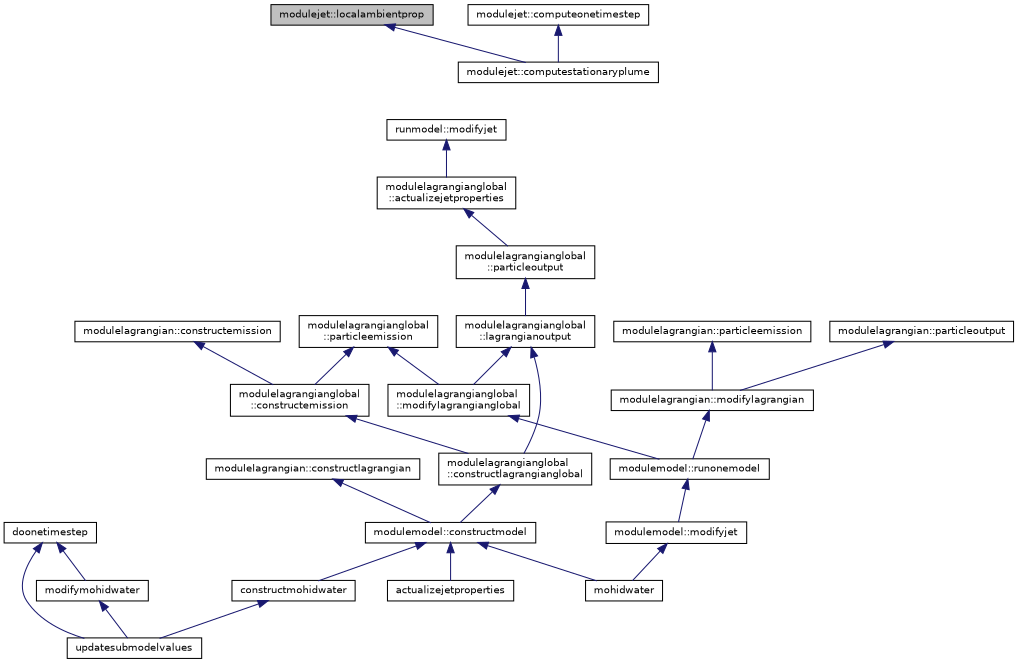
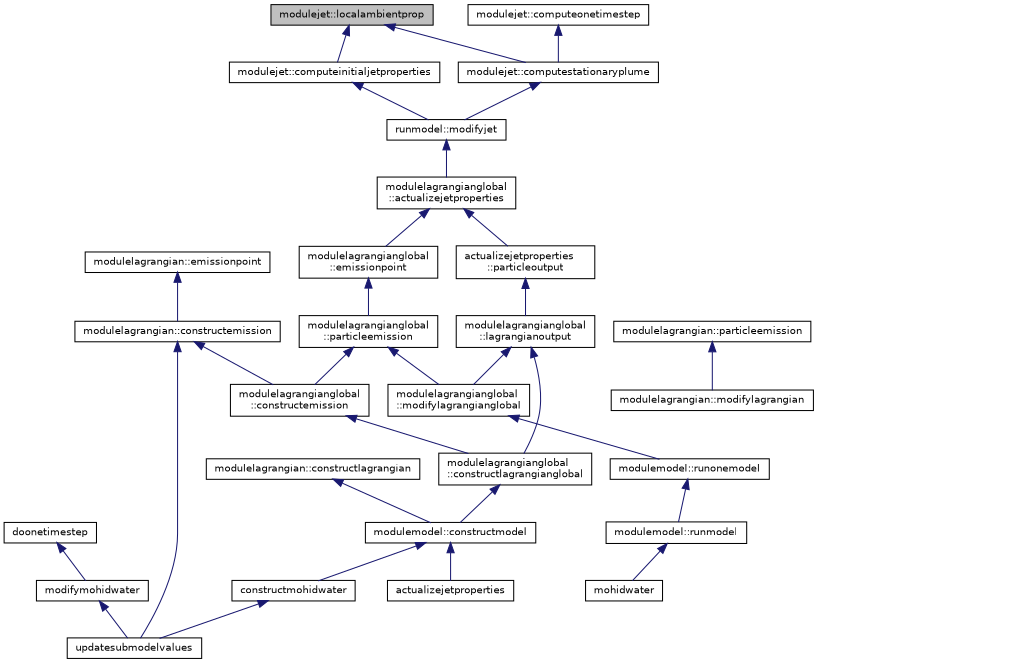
  digraph {
    rankdir=TB
    node [color=black fillcolor=white fontname=Helvetica fontsize=10 shape=record style=filled]
    edge [color=midnightblue dir=back fontname=Helvetica fontsize=10 labelfontname=Helvetica labelfontsize=10 style=solid]
    n1 [fillcolor=grey75 fontcolor=black height=0.2 label="modulejet::localambientprop" width=0.4]
+   n2 [height=0.2 label="modulejet::computeinitialjetproperties" width=0.4]
    n3 [height=0.2 label="modulejet::computestationaryplume" width=0.4]
    n4 [height=0.2 label="runmodel::modifyjet" width=0.4]
    n5 [height=0.2 label="modulejet::computeonetimestep" width=0.4]
    n6 [height=0.2 label="modulelagrangianglobal\l::actualizejetproperties" width=0.4]
-   n8 [height=0.2 label="modulelagrangianglobal\l::particleoutput" width=0.4]
+   n7 [height=0.2 label="modulelagrangianglobal\l::emissionpoint" width=0.4]
+   n8 [height=0.2 label="actualizejetproperties\l::particleoutput" width=0.4]
+   n9 [height=0.2 label="modulelagrangian::emissionpoint" width=0.4]
    n10 [height=0.2 label="modulelagrangian::constructemission" width=0.4]
-   n11 [height=0.2 label="modulelagrangian::particleoutput" width=0.4]
    n12 [height=0.2 label="modulelagrangian::modifylagrangian" width=0.4]
    n13 [height=0.2 label="modulelagrangianglobal\l::constructemission" width=0.4]
    n14 [height=0.2 label="modulelagrangian::particleemission" width=0.4]
    n15 [height=0.2 label="modulelagrangian::constructlagrangian" width=0.4]
    n16 [height=0.2 label="modulemodel::constructmodel" width=0.4]
    n17 [height=0.2 label=constructmohidwater width=0.4]
    n18 [height=0.2 label=actualizejetproperties width=0.4]
    n19 [height=0.2 label=mohidwater width=0.4]
    n20 [height=0.2 label=updatesubmodelvalues width=0.4]
    n21 [height=0.2 label=doonetimestep width=0.4]
    n22 [height=0.2 label=modifymohidwater width=0.4]
    n23 [height=0.2 label="modulemodel::runonemodel" width=0.4]
-   n24 [height=0.2 label="modulemodel::modifyjet" width=0.4]
+   n24 [height=0.2 label="modulemodel::runmodel" width=0.4]
    n25 [height=0.2 label="modulelagrangianglobal\l::particleemission" width=0.4]
    n26 [height=0.2 label="modulelagrangianglobal\l::lagrangianoutput" width=0.4]
    n27 [height=0.2 label="modulelagrangianglobal\l::modifylagrangianglobal" width=0.4]
    n28 [height=0.2 label="modulelagrangianglobal\l::constructlagrangianglobal" width=0.4]
+   n1 -> n2
    n1 -> n3
+   n2 -> n4
+   n3 -> n4
    n4 -> n6
    n5 -> n3
+   n6 -> n7
    n6 -> n8
+   n7 -> n25
    n8 -> n26
+   n9 -> n10
    n10 -> n13
-   n11 -> n12
-   n12 -> n23
    n13 -> n28
    n14 -> n12
    n15 -> n16
    n16 -> n17
    n16 -> n18
-   n16 -> n19
    n17 -> n20
-   n21 -> n20
+   n10 -> n20
    n21 -> n22
    n22 -> n20
    n23 -> n24
    n24 -> n19
    n25 -> n13
    n25 -> n27
    n26 -> n27
    n26 -> n28
    n27 -> n23
    n28 -> n16
  }
